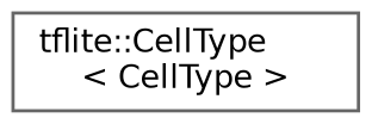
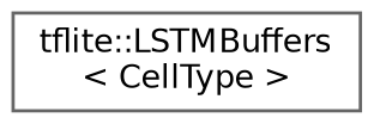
  digraph {
    rankdir=LR
-   n1 [color=grey40 fillcolor=white fontname=Helvetica fontsize=10 height=0.2 label="tflite::CellType\l\< CellType \>" shape=box style=filled width=0.4]
+   n1 [color=grey40 fillcolor=white fontname=Helvetica fontsize=10 height=0.2 label="tflite::LSTMBuffers\l\< CellType \>" shape=box style=filled width=0.4]
  }
